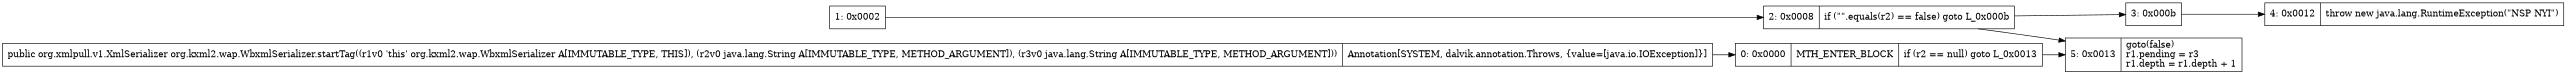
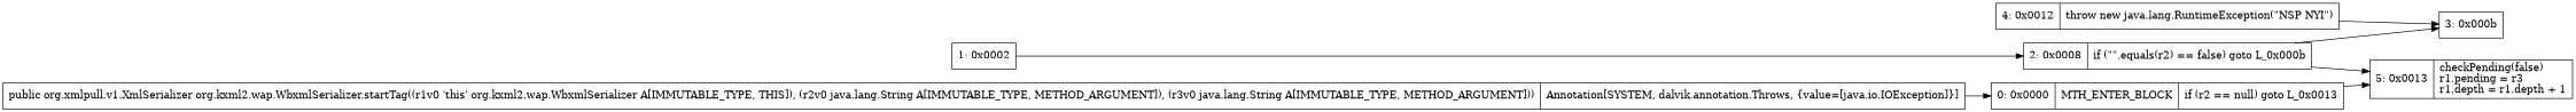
  digraph {
    rankdir=LR
    node [shape=record]
    n1 [label="{0\:\ 0x0000|MTH_ENTER_BLOCK\l|if (r2 == null) goto L_0x0013\l}"]
-   n2 [label="{5\:\ 0x0013|goto(false)\lr1.pending = r3\lr1.depth = r1.depth + 1\l}"]
+   n2 [label="{5\:\ 0x0013|checkPending(false)\lr1.pending = r3\lr1.depth = r1.depth + 1\l}"]
    n3 [label="{1\:\ 0x0002}"]
    n4 [label="{2\:\ 0x0008|if (\"\".equals(r2) == false) goto L_0x000b\l}"]
    n5 [label="{3\:\ 0x000b}"]
    n6 [label="{4\:\ 0x0012|throw new java.lang.RuntimeException(\"NSP NYI\")\l}"]
    n7 [label="{public org.xmlpull.v1.XmlSerializer org.kxml2.wap.WbxmlSerializer.startTag((r1v0 'this' org.kxml2.wap.WbxmlSerializer A[IMMUTABLE_TYPE, THIS]), (r2v0 java.lang.String A[IMMUTABLE_TYPE, METHOD_ARGUMENT]), (r3v0 java.lang.String A[IMMUTABLE_TYPE, METHOD_ARGUMENT]))  | Annotation[SYSTEM, dalvik.annotation.Throws, \{value=[java.io.IOException]\}]\l}"]
    n1 -> n2
    n3 -> n4
    n4 -> n2 [style=solid]
    n4 -> n5
-   n5 -> n6
+   n6 -> n5
    n7 -> n1
  }
